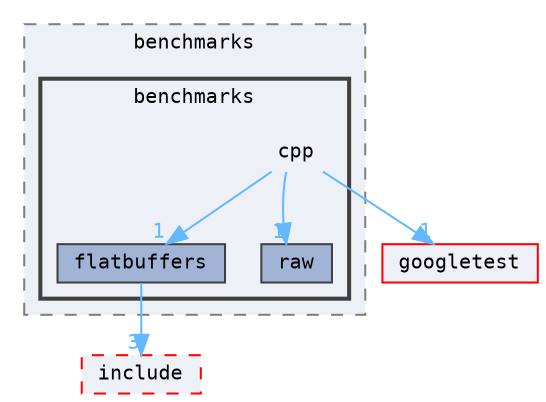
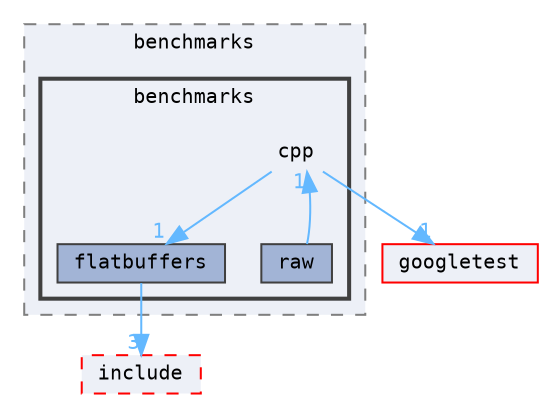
  digraph {
    compound=true
    fontname="DejaVu Sans Mono"
    node [fontname="DejaVu Sans Mono" fontsize=10 shape=box color=grey25 fillcolor="#a2b4d6" style=filled]
    edge [color=steelblue1 fontcolor=steelblue1 fontname="DejaVu Sans Mono" fontsize=10 headlabel=1 labeldistance=1.5 labelfontname=Helvetica labelfontsize=10]
    n1 [height=0.2 label=cpp shape=plaintext width=0.4 color="" fillcolor="" style=""]
    n2 [height=0.2 label=flatbuffers width=0.4]
    n3 [height=0.2 label=raw width=0.4]
    n4 [color=red fillcolor="#edf0f7" height=0.2 label=googletest width=0.4]
    n5 [color=red fillcolor="#edf0f7" height=0.2 label=include style="filled,dashed" width=0.4]
    subgraph cluster_1 {
      bgcolor="#edf0f7"
      fontsize=10
      label=benchmarks
      pencolor=grey50
      style="filled,dashed"
      subgraph cluster_2 {
        bgcolor="#edf0f7"
        fontsize=10
        pencolor=grey25
        style="filled,bold"
        n1
        n2
        n3
      }
    }
    n1 -> n2
-   n1 -> n3
+   n3 -> n1
    n1 -> n4
    n2 -> n5 [headlabel=3]
  }
